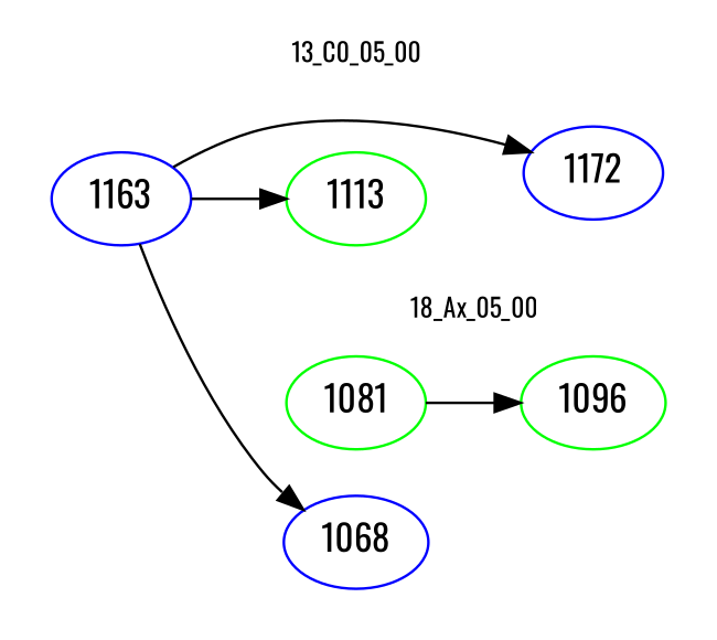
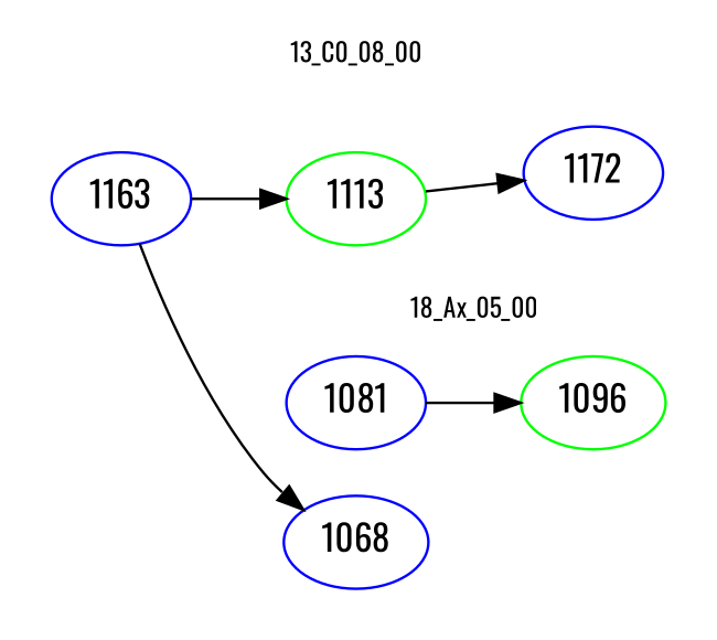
  digraph {
    fontname=Oswald
    rankdir=LR
    node [color=blue fontname=Oswald]
    edge [color=black fontname=Oswald]
-   n1 [color=green label=1081]
+   n1 [label=1081]
    n2 [label=1068]
    n3 [color=green label=1096]
    n4 [label=1163]
    n5 [color=green label=1113]
    n6 [label=1172]
    subgraph cluster_1 {
      color=white
      fontsize=10
      label="18_Ax_05_00"
      n1
      n2
      n3
    }
    subgraph cluster_2 {
      color=white
      fontsize=10
-     label="13_C0_05_00"
+     label="13_C0_08_00"
      n4
      n5
      n6
    }
    n1 -> n3
    n4 -> n2
    n4 -> n5
-   n4 -> n6
+   n5 -> n6
  }
